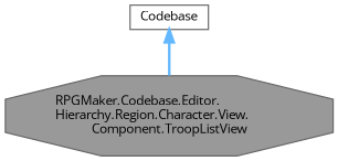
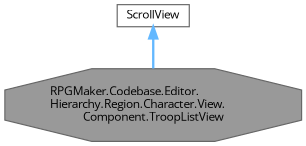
  digraph {
    fontname="Open Sans"
    node [color=gray40 fontname="Open Sans" fontsize=10 style=filled]
    n1 [fillcolor=grey60 fontcolor=black height=0.2 label="RPGMaker.Codebase.Editor.\lHierarchy.Region.Character.View.\lComponent.TroopListView" shape=octagon width=0.4]
-   n2 [fillcolor=white height=0.2 label=Codebase shape=box width=0.4]
+   n2 [fillcolor=white height=0.2 label=ScrollView shape=box width=0.4]
    n2 -> n1 [color=steelblue1 dir=back fontname="Open Sans" fontsize=10 labelfontname=Helvetica labelfontsize=10 style=bold]
  }
